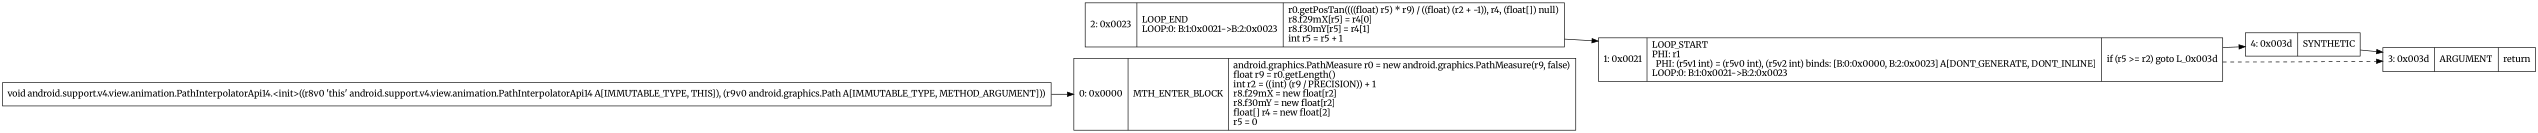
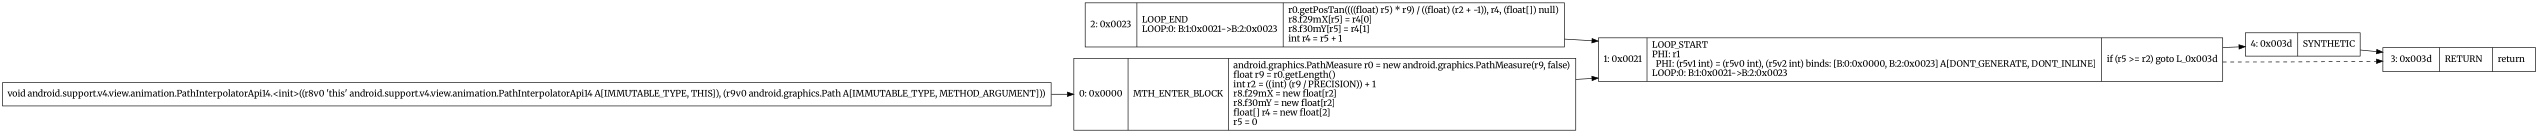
  digraph {
    fontname=Merriweather
    rankdir=LR
    node [fontname=Merriweather shape=record]
    edge [fontname=Merriweather]
    n1 [label="{0\:\ 0x0000|MTH_ENTER_BLOCK\l|android.graphics.PathMeasure r0 = new android.graphics.PathMeasure(r9, false)\lfloat r9 = r0.getLength()\lint r2 = ((int) (r9 \/ PRECISION)) + 1\lr8.f29mX = new float[r2]\lr8.f30mY = new float[r2]\lfloat[] r4 = new float[2]\lr5 = 0\l}"]
    n2 [label="{1\:\ 0x0021|LOOP_START\lPHI: r1 \l  PHI: (r5v1 int) = (r5v0 int), (r5v2 int) binds: [B:0:0x0000, B:2:0x0023] A[DONT_GENERATE, DONT_INLINE]\lLOOP:0: B:1:0x0021\-\>B:2:0x0023\l|if (r5 \>= r2) goto L_0x003d\l}"]
    n3 [label="{4\:\ 0x003d|SYNTHETIC\l}"]
-   n4 [label="{3\:\ 0x003d|ARGUMENT\l|return\l}"]
-   n5 [label="{2\:\ 0x0023|LOOP_END\lLOOP:0: B:1:0x0021\-\>B:2:0x0023\l|r0.getPosTan((((float) r5) * r9) \/ ((float) (r2 + \-1)), r4, (float[]) null)\lr8.f29mX[r5] = r4[0]\lr8.f30mY[r5] = r4[1]\lint r5 = r5 + 1\l}"]
+   n4 [label="{3\:\ 0x003d|RETURN\l|return\l}"]
+   n5 [label="{2\:\ 0x0023|LOOP_END\lLOOP:0: B:1:0x0021\-\>B:2:0x0023\l|r0.getPosTan((((float) r5) * r9) \/ ((float) (r2 + \-1)), r4, (float[]) null)\lr8.f29mX[r5] = r4[0]\lr8.f30mY[r5] = r4[1]\lint r4 = r5 + 1\l}"]
    n6 [label="{void android.support.v4.view.animation.PathInterpolatorApi14.\<init\>((r8v0 'this' android.support.v4.view.animation.PathInterpolatorApi14 A[IMMUTABLE_TYPE, THIS]), (r9v0 android.graphics.Path A[IMMUTABLE_TYPE, METHOD_ARGUMENT])) }"]
+   n1 -> n2
    n2 -> n3
    n2 -> n4 [style=dashed]
    n3 -> n4
    n5 -> n2
    n6 -> n1
  }
